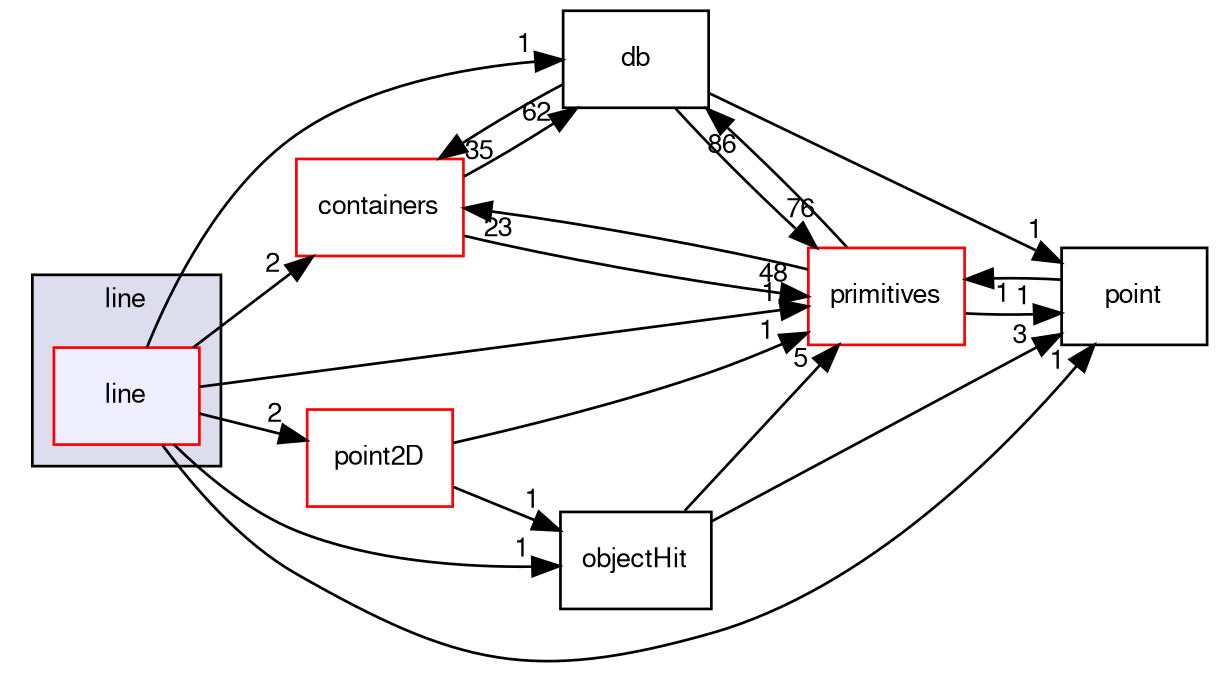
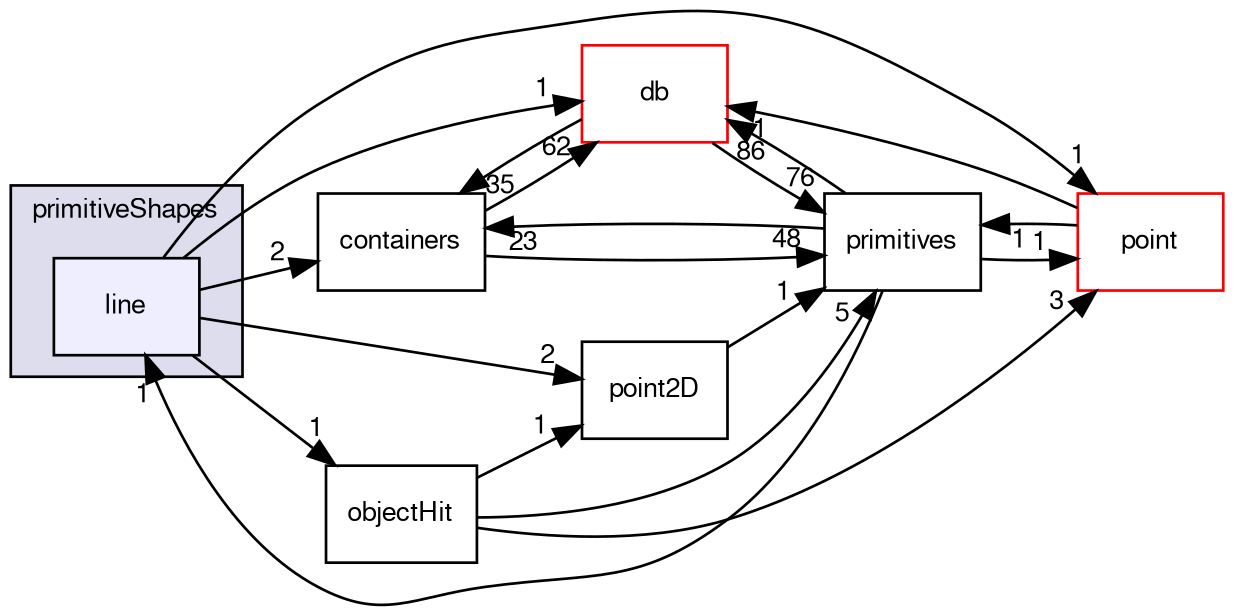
  digraph {
    compound=true
    rankdir=LR
    node [fontname=FreeSans fontsize=10 shape=box]
    edge [headlabel=1 labeldistance=1.5 labelfontname=FreeSans labelfontsize=10]
-   n1 [fillcolor="#eeeeff" label=line pencolor=black style=filled color=red]
-   n2 [color=red label=containers]
-   n3 [label=point2D color=red]
+   n1 [fillcolor="#eeeeff" label=line pencolor=black style=filled]
+   n2 [color=black label=containers]
+   n3 [label=point2D]
    n4 [label=objectHit]
-   n5 [color=black label=db]
-   n6 [label=point]
-   n7 [color=red label=primitives]
+   n5 [color=red label=db]
+   n6 [label=point color=red]
+   n7 [color=black label=primitives]
    subgraph cluster_1 {
      bgcolor="#ddddee"
      fontname=FreeSans
      fontsize=10
-     label=line
+     label=primitiveShapes
      pencolor=black
      n1
    }
    n1 -> n2 [headlabel=2]
    n1 -> n3 [headlabel=2]
    n1 -> n4
    n1 -> n5
    n1 -> n6
-   n1 -> n7
+   n7 -> n1
    n2 -> n5 [headlabel=62]
    n2 -> n7 [headlabel=48]
    n3 -> n7
-   n3 -> n4
+   n4 -> n3
    n4 -> n6 [headlabel=3]
    n4 -> n7 [headlabel=5]
    n5 -> n2 [headlabel=35]
-   n5 -> n6
+   n6 -> n5
    n5 -> n7 [headlabel=76]
    n6 -> n7
    n7 -> n2 [headlabel=23]
    n7 -> n5 [headlabel=86]
    n7 -> n6
  }
